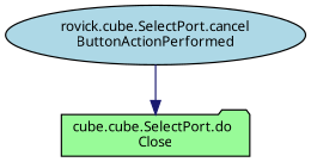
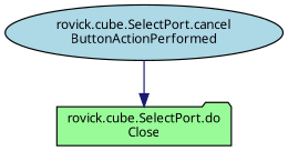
  digraph {
    rankdir=TB
    fontname="Noto Sans"
    node [color=black fontname="Noto Sans" fontsize=10 style=filled]
    n1 [fillcolor=lightblue fontcolor=black height=0.2 label="rovick.cube.SelectPort.cancel\lButtonActionPerformed" shape=ellipse width=0.4]
-   n2 [fillcolor=palegreen height=0.2 label="cube.cube.SelectPort.do\lClose" shape=folder width=0.4]
+   n2 [fillcolor=palegreen height=0.2 label="rovick.cube.SelectPort.do\lClose" shape=folder width=0.4]
    n1 -> n2 [color=midnightblue fontname="Noto Sans" fontsize=10 labelfontname=Helvetica labelfontsize=10 style=solid]
  }
